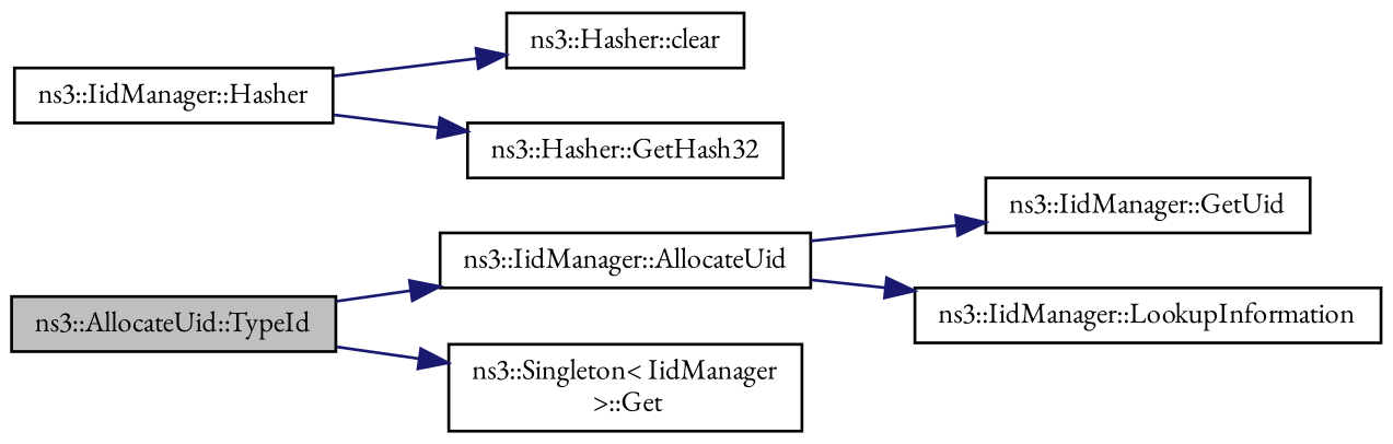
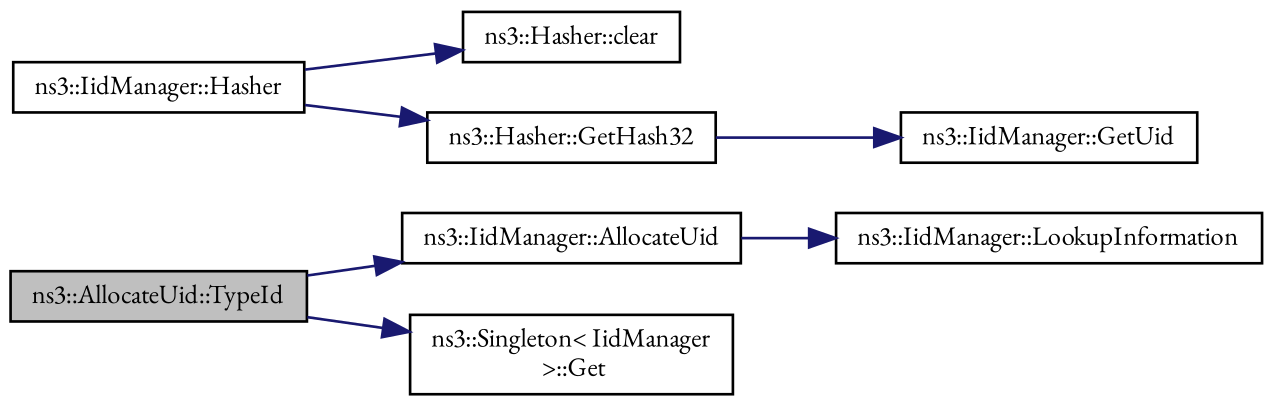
  digraph {
    fontname="EB Garamond"
    rankdir=LR
    node [color=black fillcolor=white fontname="EB Garamond" fontsize=10 shape=record style=filled]
    edge [color=midnightblue fontname="EB Garamond" fontsize=10 labelfontname=Helvetica labelfontsize=10 style=solid]
    n1 [fillcolor=grey75 fontcolor=black height=0.2 label="ns3::AllocateUid::TypeId" width=0.4]
    n2 [height=0.2 label="ns3::IidManager::AllocateUid" width=0.4]
    n3 [height=0.2 label="ns3::Singleton\< IidManager\l \>::Get" width=0.4]
    n4 [height=0.2 label="ns3::IidManager::GetUid" width=0.4]
    n5 [height=0.2 label="ns3::IidManager::LookupInformation" width=0.4]
    n6 [height=0.2 label="ns3::IidManager::Hasher" width=0.4]
    n7 [height=0.2 label="ns3::Hasher::clear" width=0.4]
    n8 [height=0.2 label="ns3::Hasher::GetHash32" width=0.4]
    n1 -> n2
    n1 -> n3
-   n2 -> n4
+   n8 -> n4
    n2 -> n5
    n6 -> n7
    n6 -> n8
  }
